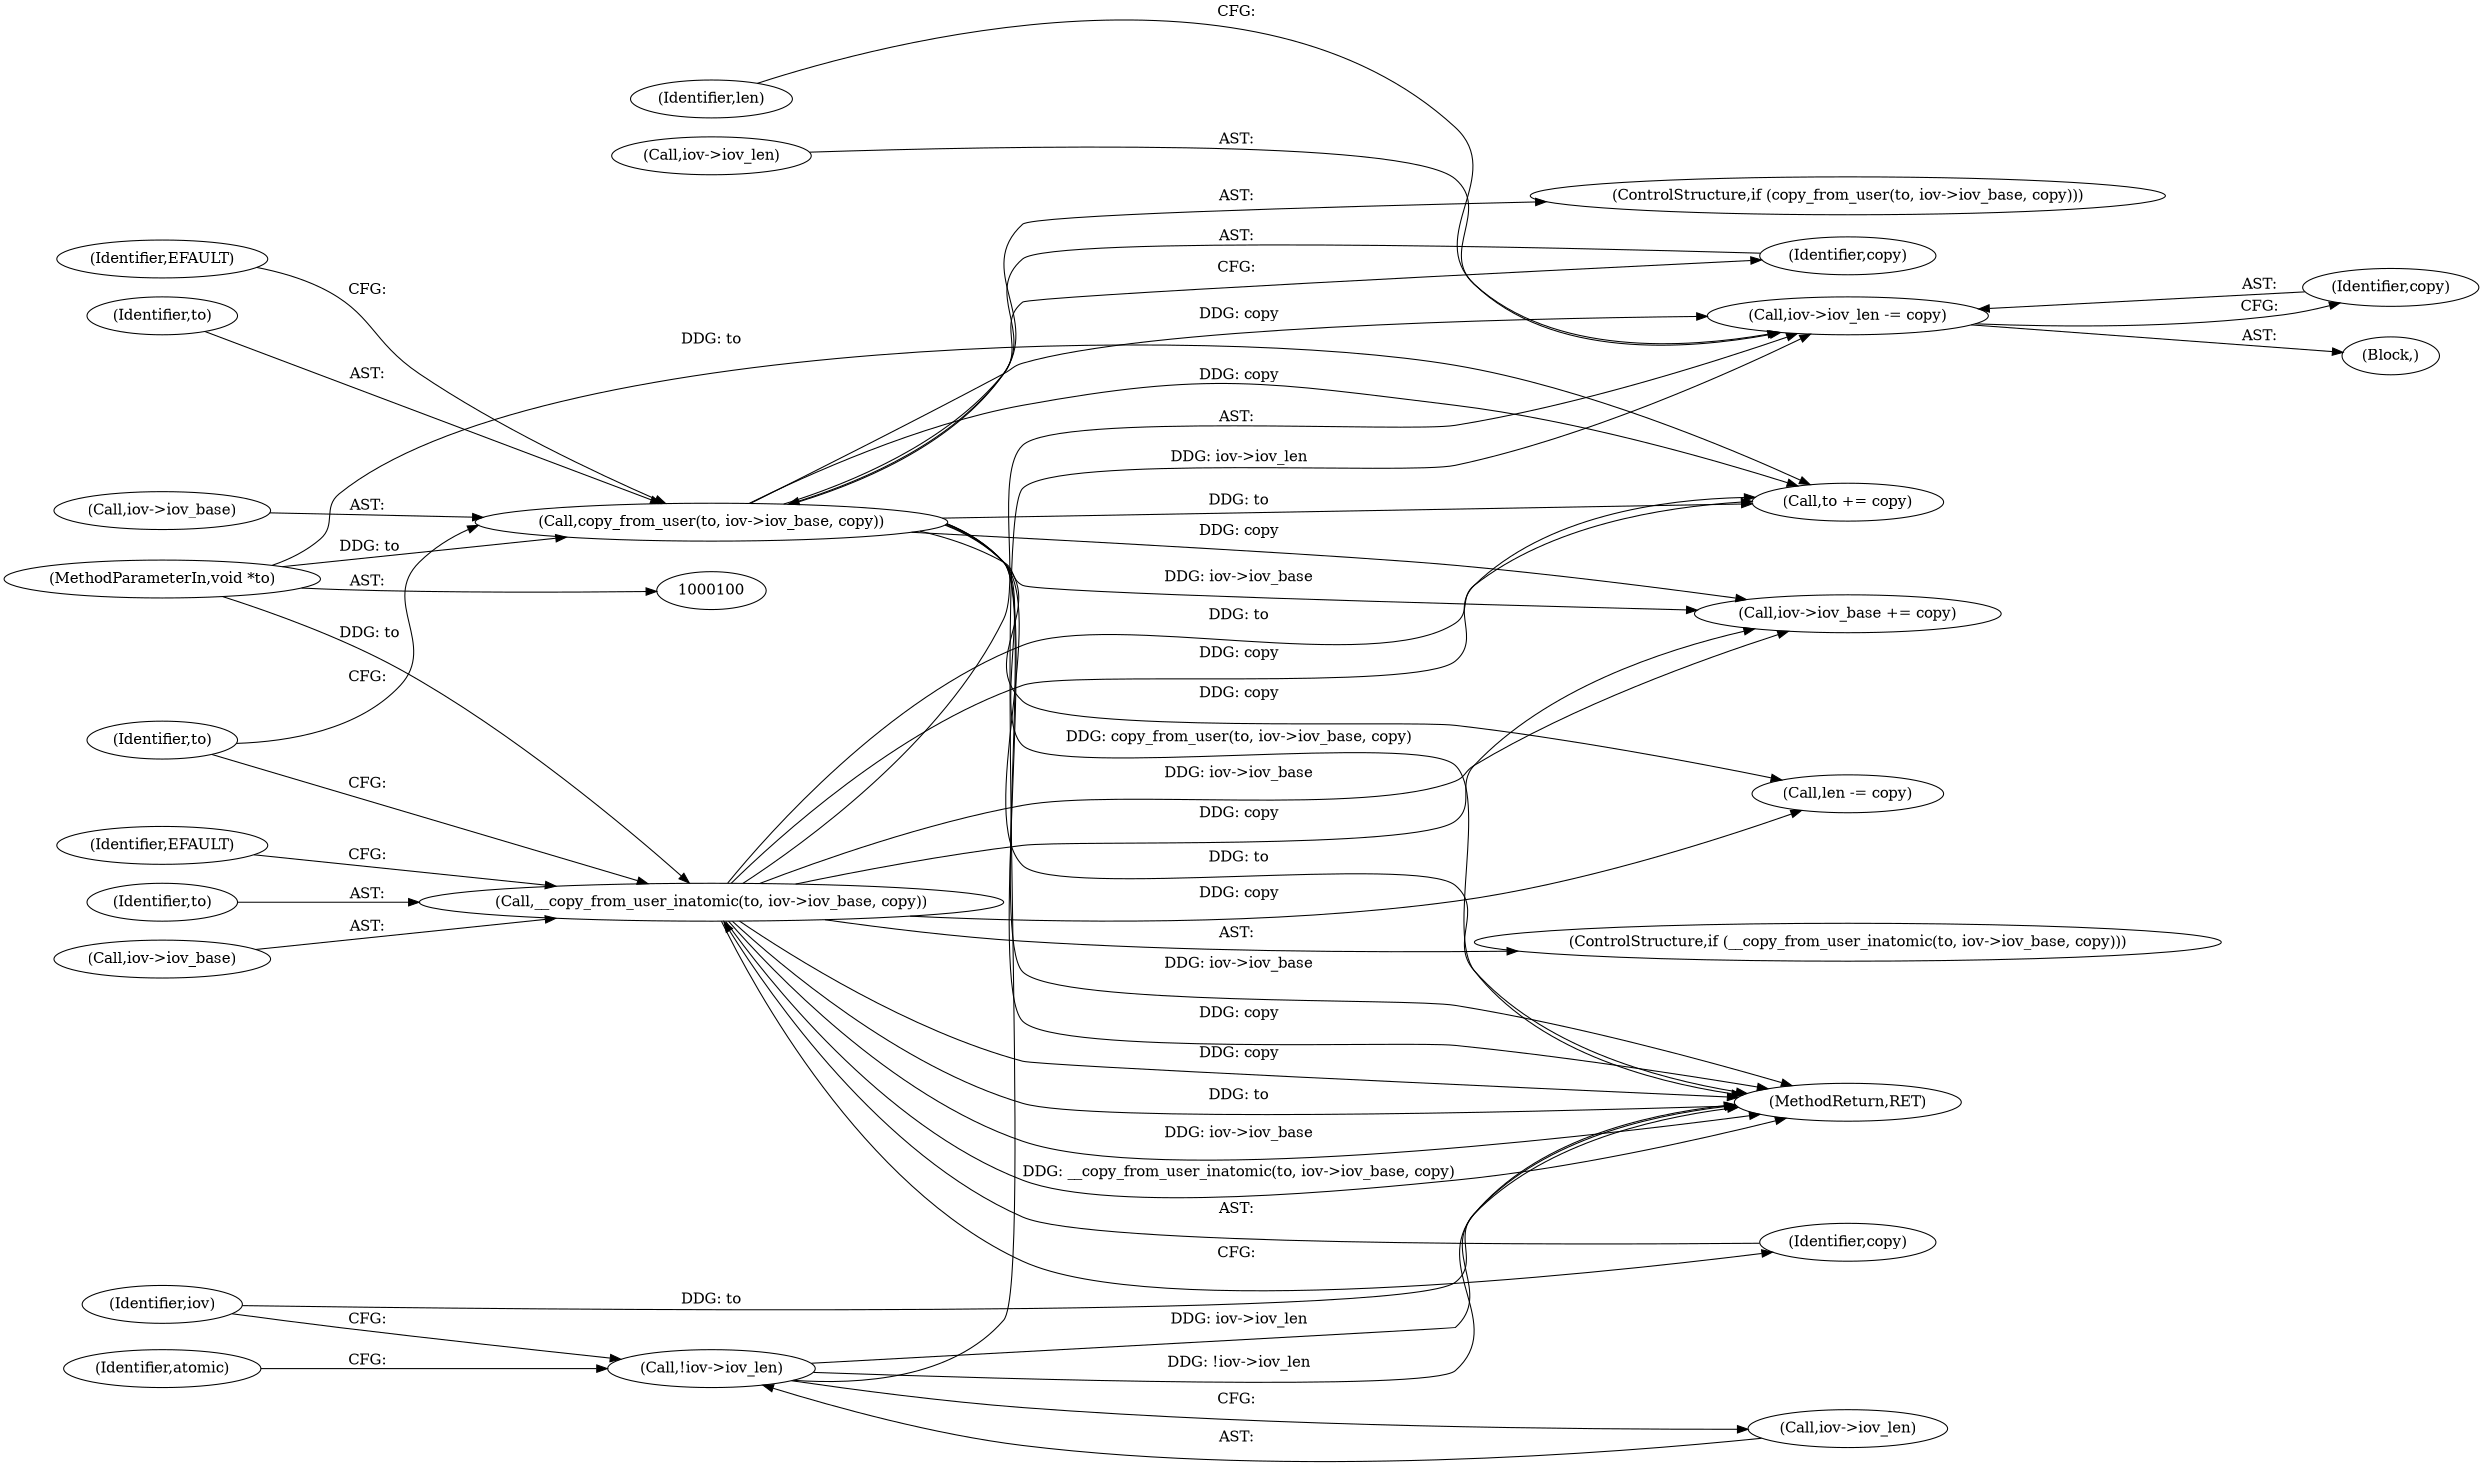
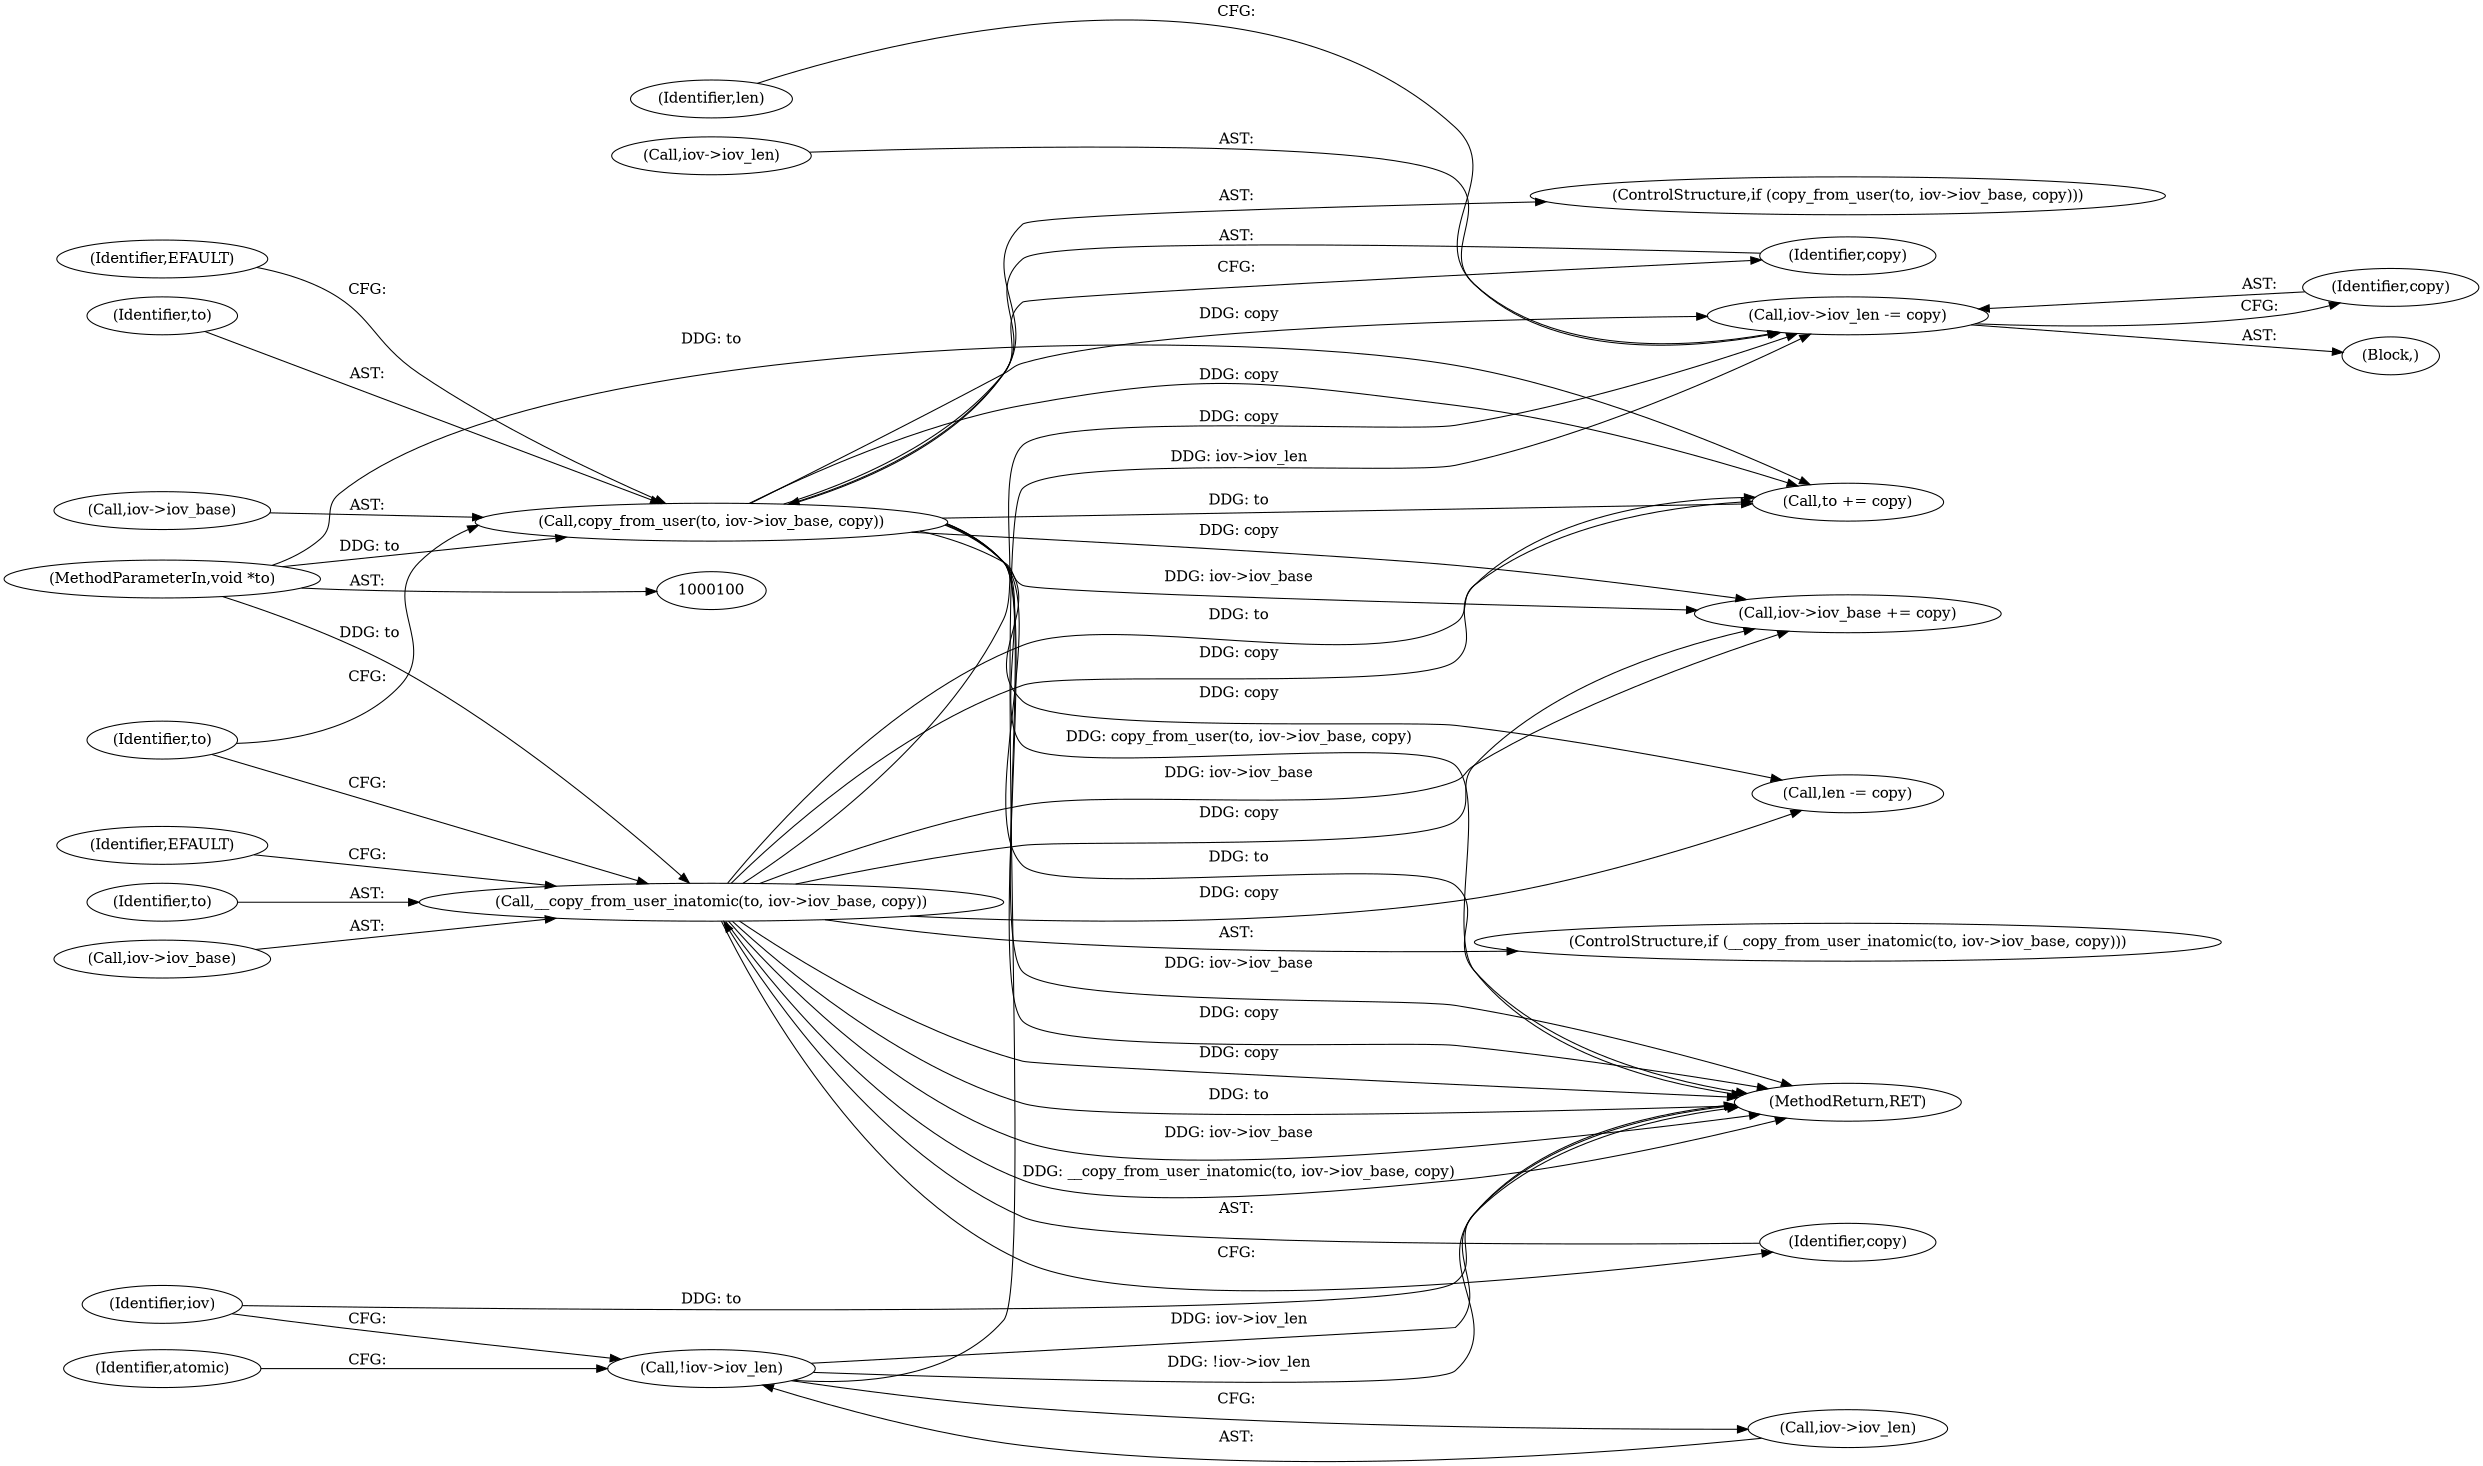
  digraph {
    fontname="DejaVu Serif"
    rankdir=LR
    node [fontname="DejaVu Serif"]
    edge [fontname="DejaVu Serif"]
    n1 [label="(Call,iov->iov_len -= copy)"]
    n2 [label="(Identifier,copy)"]
    n3 [label="(Block,)"]
    n4 [label="(Call,copy_from_user(to, iov->iov_base, copy))"]
    n5 [label="(Call,iov->iov_base += copy)"]
    n6 [label="(MethodReturn,RET)"]
    n7 [label="(Call,len -= copy)"]
    n8 [label="(ControlStructure,if (copy_from_user(to, iov->iov_base, copy)))"]
    n9 [label="(Identifier,copy)"]
    n10 [label="(Call,to += copy)"]
    n11 [label="(MethodParameterIn,void *to)"]
    n12 [label="(Call,__copy_from_user_inatomic(to, iov->iov_base, copy))"]
    1000100
    n14 [label="(ControlStructure,if (__copy_from_user_inatomic(to, iov->iov_base, copy)))"]
    n15 [label="(Identifier,copy)"]
    n16 [label="(Call,!iov->iov_len)"]
    n17 [label="(Call,iov->iov_len)"]
    n18 [label="(Identifier,atomic)"]
    n19 [label="(Call,iov->iov_base)"]
    n20 [label="(Identifier,len)"]
    n21 [label="(Identifier,to)"]
    n22 [label="(Call,iov->iov_len)"]
    n23 [label="(Identifier,iov)"]
    n24 [label="(Call,iov->iov_base)"]
    n25 [label="(Identifier,EFAULT)"]
    n26 [label="(Identifier,to)"]
    n27 [label="(Identifier,EFAULT)"]
    n28 [label="(Identifier,to)"]
    n1 -> n2 [label="CFG: "]
    n1 -> n3 [label="AST: "]
    n2 -> n1 [label="AST: "]
    n4 -> n1 [label="DDG: copy"]
    n4 -> n5 [label="DDG: copy"]
    n4 -> n5 [label="DDG: iov->iov_base"]
    n4 -> n6 [label="DDG: copy"]
    n4 -> n6 [label="DDG: copy_from_user(to, iov->iov_base, copy)"]
    n4 -> n6 [label="DDG: to"]
    n4 -> n6 [label="DDG: iov->iov_base"]
    n4 -> n7 [label="DDG: copy"]
    n4 -> n8 [label="AST: "]
    n4 -> n9 [label="CFG: "]
    n4 -> n10 [label="DDG: copy"]
    n4 -> n10 [label="DDG: to"]
    n9 -> n4 [label="AST: "]
    n11 -> n4 [label="DDG: to"]
    n11 -> n10 [label="DDG: to"]
    n11 -> n12 [label="DDG: to"]
    n11 -> 1000100 [label="AST: "]
-   n12 -> n1 [label="AST: "]
+   n12 -> n1 [label="DDG: copy"]
    n12 -> n5 [label="DDG: copy"]
    n12 -> n5 [label="DDG: iov->iov_base"]
    n12 -> n6 [label="DDG: iov->iov_base"]
    n12 -> n6 [label="DDG: __copy_from_user_inatomic(to, iov->iov_base, copy)"]
    n12 -> n6 [label="DDG: copy"]
    n12 -> n6 [label="DDG: to"]
    n12 -> n7 [label="DDG: copy"]
    n12 -> n10 [label="DDG: copy"]
    n12 -> n10 [label="DDG: to"]
    n12 -> n14 [label="AST: "]
    n12 -> n15 [label="CFG: "]
    n15 -> n12 [label="AST: "]
    n16 -> n1 [label="DDG: iov->iov_len"]
    n16 -> n6 [label="DDG: iov->iov_len"]
    n16 -> n6 [label="DDG: !iov->iov_len"]
    n16 -> n17 [label="CFG: "]
    n17 -> n16 [label="AST: "]
    n18 -> n16 [label="CFG: "]
    n19 -> n4 [label="AST: "]
    n20 -> n1 [label="CFG: "]
    n21 -> n12 [label="AST: "]
    n22 -> n1 [label="AST: "]
    n23 -> n6 [label="DDG: to"]
    n23 -> n16 [label="CFG: "]
    n24 -> n12 [label="AST: "]
    n25 -> n4 [label="CFG: "]
    n26 -> n4 [label="AST: "]
    n27 -> n12 [label="CFG: "]
    n28 -> n4 [label="CFG: "]
    n28 -> n12 [label="CFG: "]
  }
